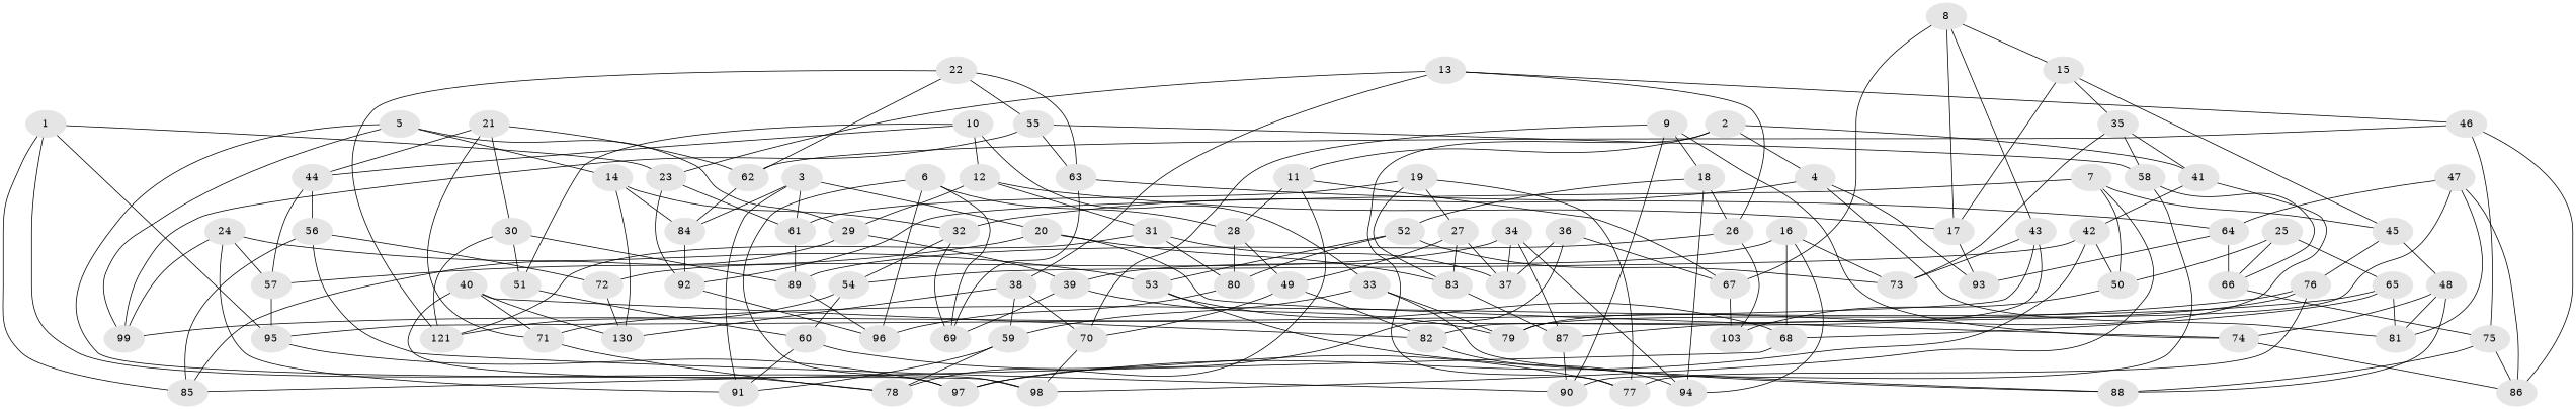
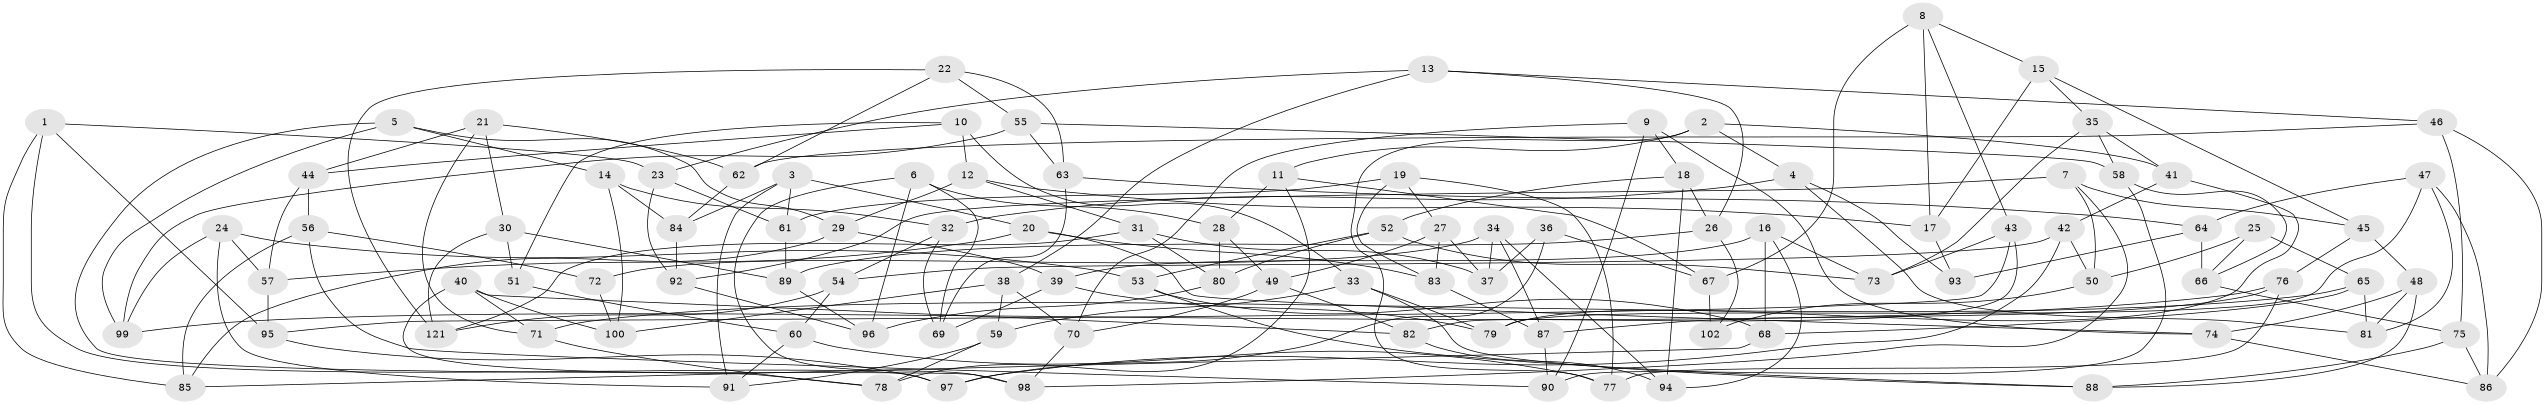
  graph {
    node [color=gray90 style=filled]
    1
    23
    85
    95
    97
    61
    92
    2
    4
    11
    41
    77
    32
    81
    93
    28
    67
    78
    79
    42
    3
    20
    84
    91
    74
    83
    57
    89
    69
    54
    5
    14
    29
    98
    99
-   100 [label=130]
+   100
    39
    6
    96
    49
    80
    7
    45
    50
    48
    76
-   102 [label=103]
+   102
    8
    15
    17
    43
    35
    73
    82
    9
    18
    70
    90
    26
    94
    52
    86
    10
    12
    33
    44
    51
    31
    59
    88
    56
    60
    n73 [label=121]
    37
    13
    38
    46
    62
    75
    58
    16
    68
    53
    19
    27
    87
    21
    30
    71
    22
    55
    63
    64
    24
    25
    65
    66
    34
    72
    36
    40
    47
    1 -- 23
    1 -- 85
    1 -- 95
    1 -- 97
    23 -- 61
    23 -- 92
    95 -- 97
    61 -- 89
    92 -- 96
    2 -- 4
    2 -- 11
    2 -- 41
    2 -- 77
    4 -- 32
    4 -- 81
    4 -- 93
    11 -- 28
    11 -- 67
    11 -- 78
    41 -- 79
    41 -- 42
    32 -- 69
    32 -- 54
    28 -- 49
    28 -- 80
    67 -- 102
    42 -- 97
    42 -- 54
    42 -- 50
    3 -- 61
    3 -- 20
    3 -- 84
    3 -- 91
    20 -- 74
    20 -- 83
    20 -- 57
    84 -- 92
    74 -- 86
    83 -- 87
    57 -- 95
    89 -- 96
    54 -- 60
    54 -- n73
    5 -- 14
    5 -- 29
    5 -- 98
    5 -- 99
    14 -- 32
    14 -- 84
    14 -- 100
    29 -- 85
    29 -- 39
    39 -- 79
    39 -- 69
    6 -- 28
    6 -- 69
    6 -- 98
    6 -- 96
    49 -- 82
    49 -- 70
    80 -- 96
    7 -- 92
    7 -- 98
    7 -- 45
    7 -- 50
    45 -- 48
    45 -- 76
    50 -- 102
    48 -- 81
    48 -- 74
    48 -- 88
    76 -- 77
    76 -- 99
    76 -- 87
    8 -- 67
    8 -- 15
    8 -- 17
    8 -- 43
    15 -- 45
    15 -- 17
    15 -- 35
    17 -- 93
    43 -- 95
    43 -- 73
    43 -- 82
    35 -- 41
    35 -- 73
    35 -- 58
    82 -- 94
    9 -- 74
    9 -- 18
    9 -- 70
    9 -- 90
    18 -- 26
    18 -- 94
    18 -- 52
    70 -- 98
    26 -- 89
    26 -- 102
    52 -- 80
    52 -- 73
    52 -- 53
    10 -- 12
    10 -- 33
    10 -- 44
    10 -- 51
    12 -- 29
    12 -- 17
    12 -- 31
    33 -- 79
    33 -- 59
    33 -- 88
    44 -- 57
    44 -- 56
    51 -- 60
    31 -- 80
    31 -- n73
    31 -- 37
    59 -- 78
    59 -- 91
    56 -- 85
    56 -- 90
    56 -- 72
    60 -- 77
    60 -- 91
    13 -- 23
    13 -- 26
    13 -- 38
    13 -- 46
    38 -- 100
    38 -- 70
    38 -- 59
    46 -- 86
    46 -- 62
    46 -- 75
    62 -- 84
    75 -- 86
    75 -- 88
    58 -- 90
    58 -- 66
    16 -- 39
    16 -- 73
    16 -- 94
    16 -- 68
    68 -- 85
    53 -- 88
    53 -- 68
    19 -- 61
    19 -- 77
    19 -- 83
    19 -- 27
    27 -- 83
    27 -- 49
    27 -- 37
    87 -- 90
    21 -- 44
    21 -- 62
    21 -- 30
    21 -- 71
    30 -- 89
    30 -- 51
    30 -- n73
    71 -- 78
    22 -- n73
    22 -- 62
    22 -- 55
    22 -- 63
    55 -- 99
    55 -- 58
    55 -- 63
    63 -- 69
    63 -- 64
    64 -- 93
    64 -- 66
    24 -- 91
    24 -- 57
    24 -- 99
    24 -- 53
    25 -- 50
    25 -- 65
    25 -- 66
    65 -- 81
    65 -- 68
    65 -- 71
    66 -- 75
    34 -- 94
    34 -- 37
    34 -- 87
    34 -- 72
    72 -- 100
    36 -- 97
    36 -- 67
    36 -- 37
    40 -- 78
    40 -- 100
    40 -- 82
    40 -- 71
    47 -- 81
    47 -- 79
    47 -- 86
    47 -- 64
  }
